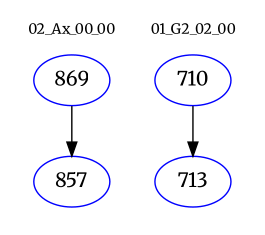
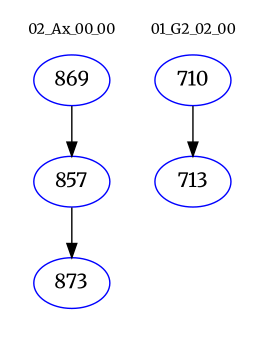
  digraph {
    fontname=Merriweather
    node [color=blue fontname=Merriweather]
    edge [color=black fontname=Merriweather]
    n1 [label=869]
    n2 [label=857]
+   n3 [label=873]
    n4 [label=710]
    n5 [label=713]
    subgraph cluster_1 {
      color=white
      fontsize=10
      label="02_Ax_00_00"
      n1
      n2
+     n3
    }
    subgraph cluster_2 {
      color=white
      fontsize=10
      label="01_G2_02_00"
      n4
      n5
    }
    n1 -> n2
+   n2 -> n3
    n4 -> n5
  }
